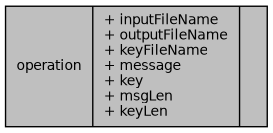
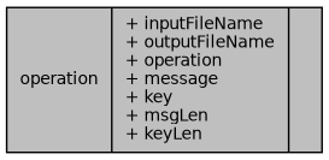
  digraph {
    rankdir=LR
-   n1 [color=black fillcolor=grey75 fontcolor=black fontname=Helvetica fontsize=10 height=0.2 label="{operation\n|+ inputFileName\l+ outputFileName\l+ keyFileName\l+ message\l+ key\l+ msgLen\l+ keyLen\l|}" shape=record style=filled width=0.4]
+   n1 [color=black fillcolor=grey75 fontcolor=black fontname=Helvetica fontsize=10 height=0.2 label="{operation\n|+ inputFileName\l+ outputFileName\l+ operation\l+ message\l+ key\l+ msgLen\l+ keyLen\l|}" shape=record style=filled width=0.4]
  }
